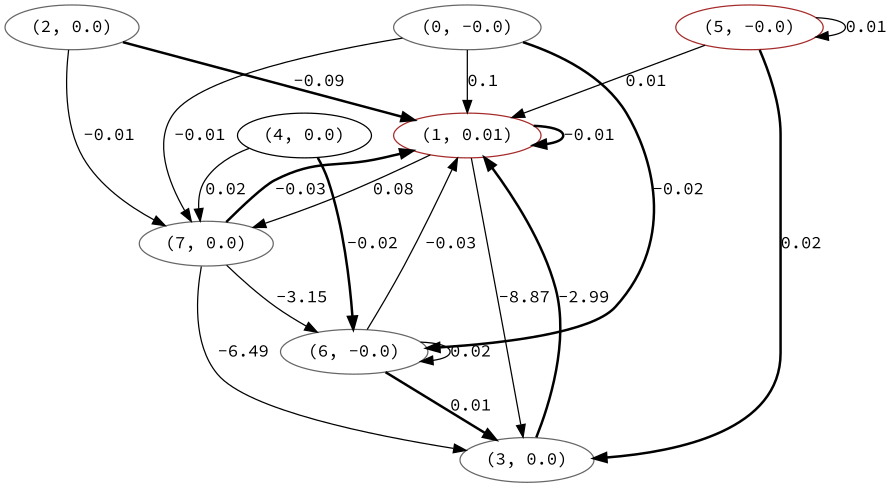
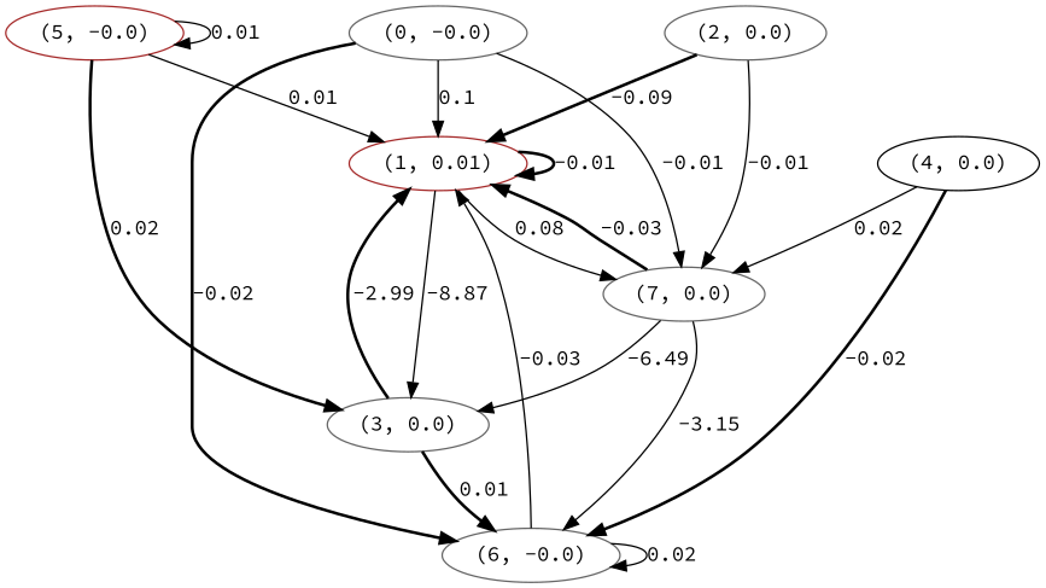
  digraph {
    fontname="Source Code Pro"
    node [color=gray40 fontname="Source Code Pro"]
    edge [fontname="Source Code Pro" style=solid]
    n1 [label="(0, -0.0)"]
    n2 [color=brown label="(1, 0.01)"]
    n3 [label="(6, -0.0)"]
    n4 [label="(7, 0.0)"]
    n5 [label="(3, 0.0)"]
    n6 [label="(2, 0.0)"]
    n7 [color=black label="(4, 0.0)"]
    n8 [color=brown label="(5, -0.0)"]
    n1 -> n2 [label=0.1]
    n1 -> n3 [label=-0.02 style=bold]
    n1 -> n4 [label=-0.01]
    n2 -> n2 [label=-0.01 style=bold]
    n2 -> n4 [label=0.08]
    n2 -> n5 [label=-8.87]
    n3 -> n2 [label=-0.03]
    n3 -> n3 [label=0.02]
    n4 -> n2 [label=-0.03 style=bold]
    n4 -> n3 [label=-3.15]
    n4 -> n5 [label=-6.49]
    n5 -> n2 [label=-2.99 style=bold]
-   n3 -> n5 [label=0.01 style=bold]
+   n5 -> n3 [label=0.01 style=bold]
    n6 -> n2 [label=-0.09 style=bold]
    n6 -> n4 [label=-0.01]
    n7 -> n3 [label=-0.02 style=bold]
    n7 -> n4 [label=0.02]
    n8 -> n2 [label=0.01]
    n8 -> n5 [label=0.02 style=bold]
    n8 -> n8 [label=0.01]
  }
